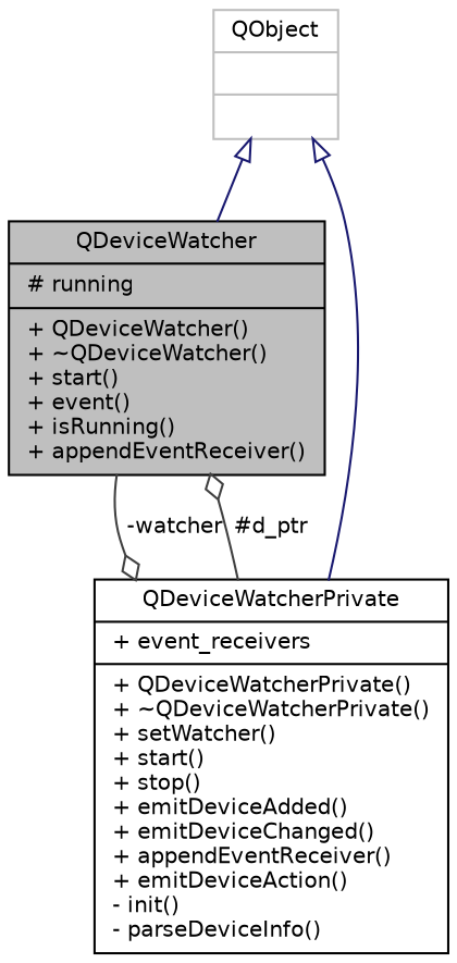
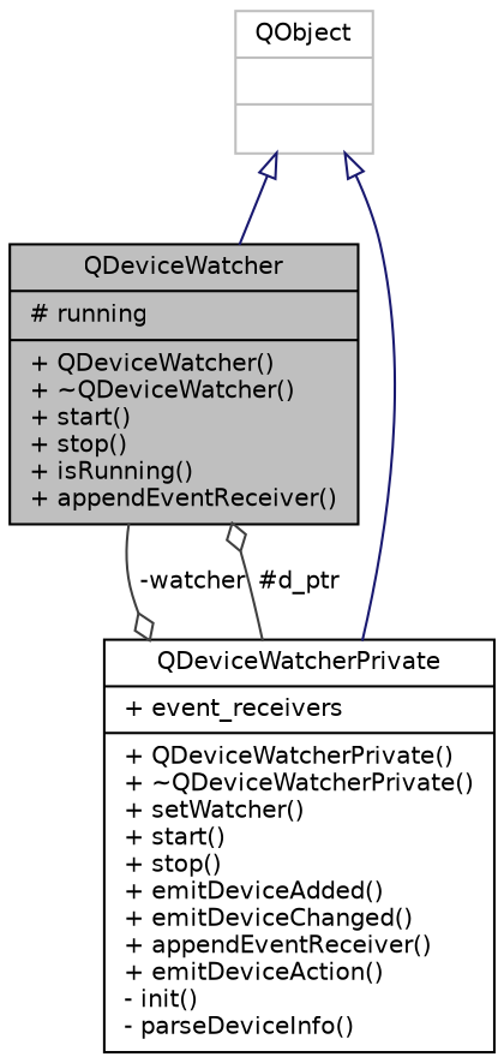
  digraph {
    node [color=black fillcolor=white fontname=Helvetica fontsize=10 shape=record style=filled]
    edge [color=grey25 fontname=Helvetica fontsize=10 labelfontname=Helvetica labelfontsize=10 style=solid]
-   n1 [fillcolor=grey75 fontcolor=black height=0.2 label="{QDeviceWatcher\n|# running\l|+ QDeviceWatcher()\l+ ~QDeviceWatcher()\l+ start()\l+ event()\l+ isRunning()\l+ appendEventReceiver()\l}" width=0.4]
+   n1 [fillcolor=grey75 fontcolor=black height=0.2 label="{QDeviceWatcher\n|# running\l|+ QDeviceWatcher()\l+ ~QDeviceWatcher()\l+ start()\l+ stop()\l+ isRunning()\l+ appendEventReceiver()\l}" width=0.4]
    n2 [height=0.2 label="{QDeviceWatcherPrivate\n|+ event_receivers\l|+ QDeviceWatcherPrivate()\l+ ~QDeviceWatcherPrivate()\l+ setWatcher()\l+ start()\l+ stop()\l+ emitDeviceAdded()\l+ emitDeviceChanged()\l+ appendEventReceiver()\l+ emitDeviceAction()\l- init()\l- parseDeviceInfo()\l}" width=0.4]
    n3 [color=grey75 height=0.2 label="{QObject\n||}" width=0.4]
    n1 -> n2 [arrowhead=odiamond label=" -watcher"]
    n2 -> n1 [arrowhead=odiamond label=" #d_ptr"]
    n3 -> n1 [arrowtail=onormal color=midnightblue dir=back]
    n3 -> n2 [arrowtail=onormal color=midnightblue dir=back]
  }
